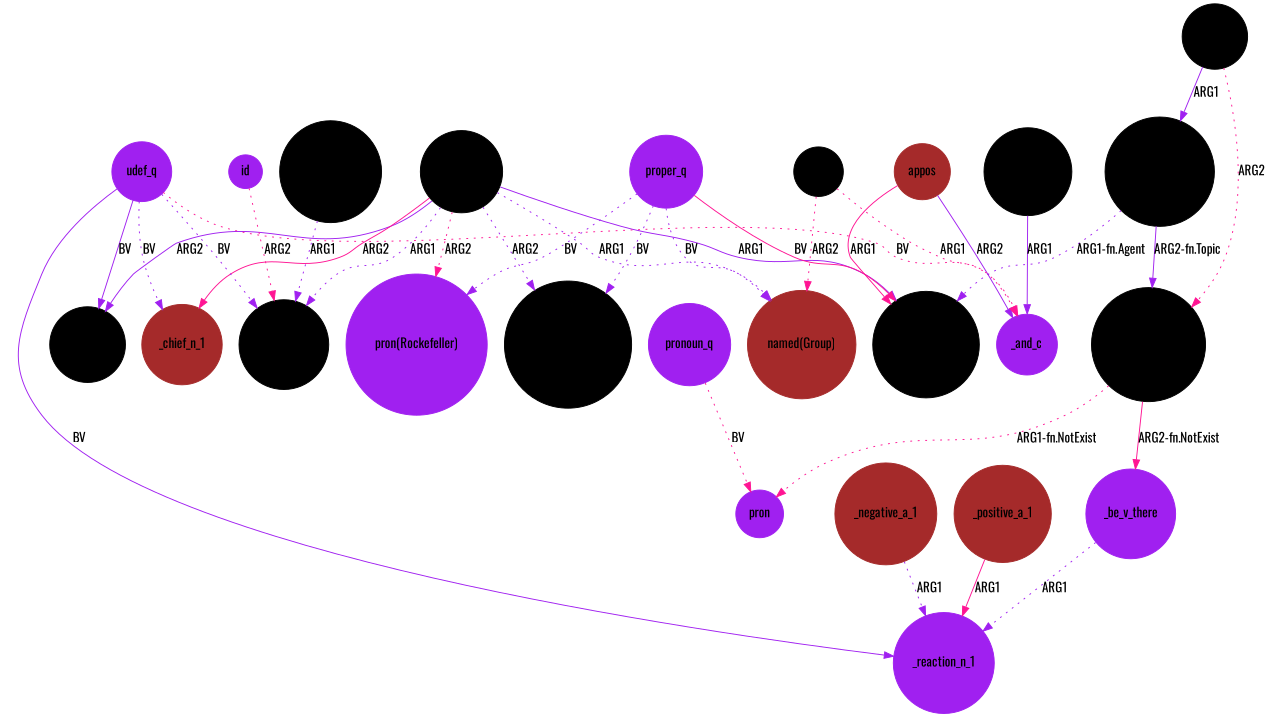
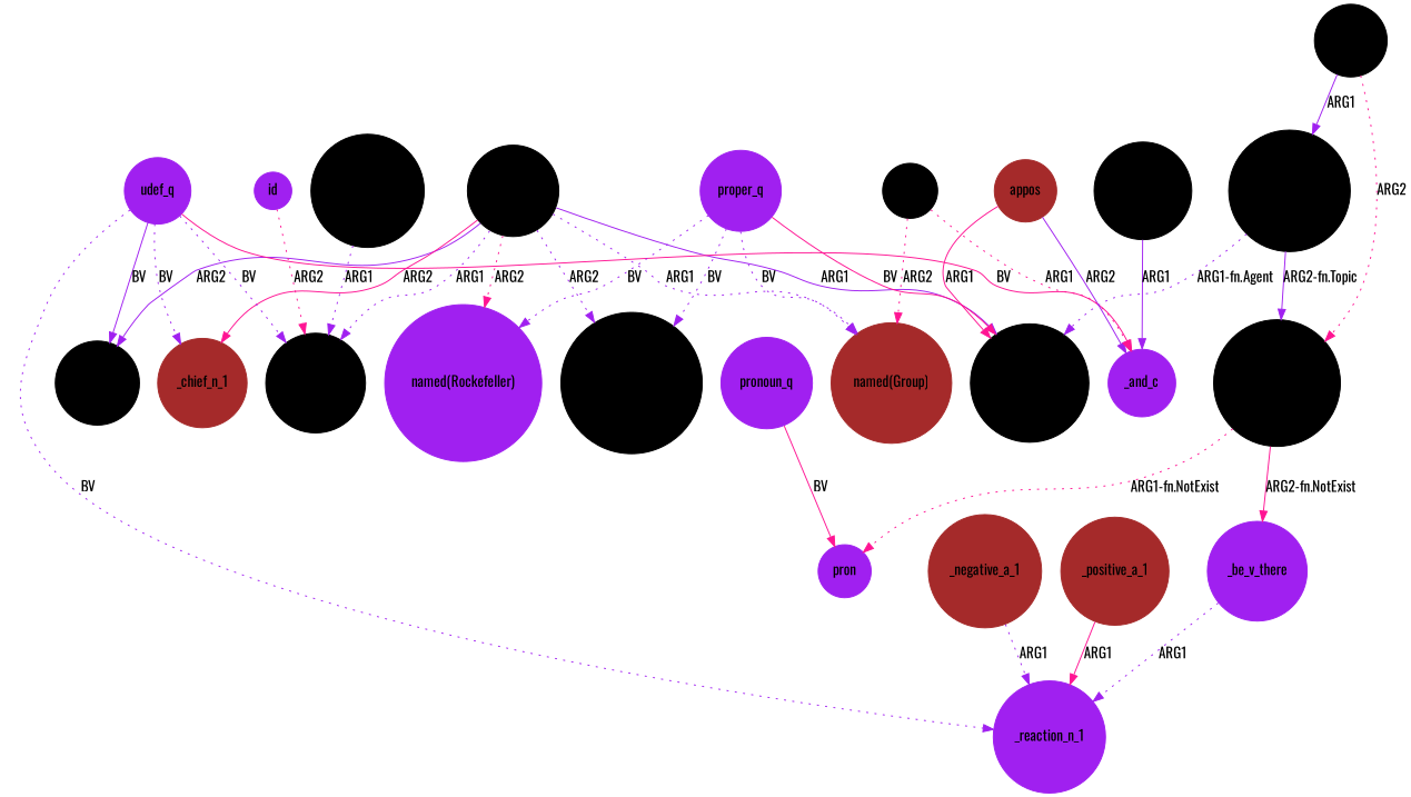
  digraph {
    fontname=Oswald
    node [color=black fontname=Oswald shape=circle style=filled]
    edge [color=purple fontname=Oswald style=dotted]
-   "named(Rockefeller)" [color=purple label="pron(Rockefeller)"]
+   "named(Rockefeller)" [color=purple]
    compound
    _vice_n_1
    "named(Raymond)"
    "named(Pettit)"
    _chief_n_1 [color=brown]
    "named(Group)" [color=brown]
    _officer_n_1
    udef_q [color=purple]
    _reaction_n_1 [color=purple]
    _and_c [color=purple]
    focus_d
    "_think_v_1-fn.IN"
    "_say_v_to-fn.IN"
    pron [color=purple]
    _be_v_there [color=purple]
    _negative_a_1 [color=brown]
    id [color=purple]
    pronoun_q [color=purple]
    proper_q [color=purple]
    _senior_a_1
    appos [color=brown]
    _positive_a_1 [color=brown]
    _of_p
    _financial_a_1
    compound -> "named(Rockefeller)" [color=deeppink label=ARG2]
    compound -> _vice_n_1 [label=ARG2 style=solid]
    compound -> "named(Raymond)" [label=ARG2]
    compound -> "named(Pettit)" [label=ARG1 style=solid]
    compound -> _chief_n_1 [color=deeppink label=ARG2 style=solid]
    compound -> "named(Group)" [label=ARG1]
    compound -> _officer_n_1 [label=ARG1]
    udef_q -> _vice_n_1 [label=BV style=solid]
    udef_q -> _chief_n_1 [label=BV]
    udef_q -> _officer_n_1 [label=BV]
-   udef_q -> _reaction_n_1 [label=BV style=solid]
-   udef_q -> _and_c [color=deeppink label=BV]
+   udef_q -> _reaction_n_1 [label=BV]
+   udef_q -> _and_c [color=deeppink label=BV style=solid]
    focus_d -> "_think_v_1-fn.IN" [color=deeppink label=ARG2]
    focus_d -> "_say_v_to-fn.IN" [label=ARG1 style=solid]
    "_think_v_1-fn.IN" -> pron [color=deeppink label="ARG1-fn.NotExist"]
    "_think_v_1-fn.IN" -> _be_v_there [color=deeppink label="ARG2-fn.NotExist" style=solid]
    "_say_v_to-fn.IN" -> "named(Pettit)" [label="ARG1-fn.Agent"]
    "_say_v_to-fn.IN" -> "_think_v_1-fn.IN" [label="ARG2-fn.Topic" style=solid]
    _be_v_there -> _reaction_n_1 [label=ARG1]
    _negative_a_1 -> _reaction_n_1 [label=ARG1]
    id -> _officer_n_1 [color=deeppink label=ARG2]
-   pronoun_q -> pron [color=deeppink label=BV]
+   pronoun_q -> pron [color=deeppink label=BV style=solid]
    proper_q -> "named(Rockefeller)" [label=BV]
    proper_q -> "named(Raymond)" [label=BV]
    proper_q -> "named(Pettit)" [color=deeppink label=BV style=solid]
    proper_q -> "named(Group)" [label=BV]
    _senior_a_1 -> _and_c [label=ARG1 style=solid]
    appos -> "named(Pettit)" [color=deeppink label=ARG1 style=solid]
    appos -> _and_c [label=ARG2 style=solid]
    _positive_a_1 -> _reaction_n_1 [color=deeppink label=ARG1 style=solid]
    _of_p -> "named(Group)" [color=deeppink label=ARG2]
    _of_p -> _and_c [color=deeppink label=ARG1]
    _financial_a_1 -> _officer_n_1 [label=ARG1]
  }
